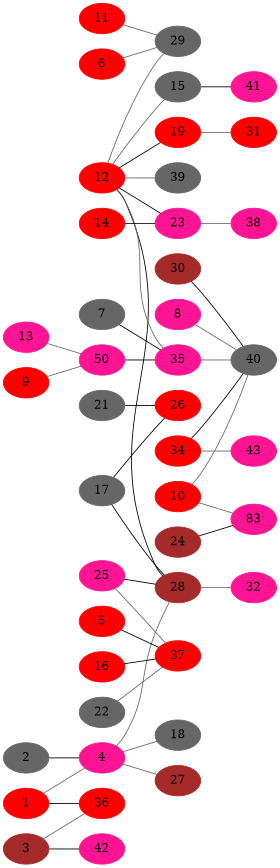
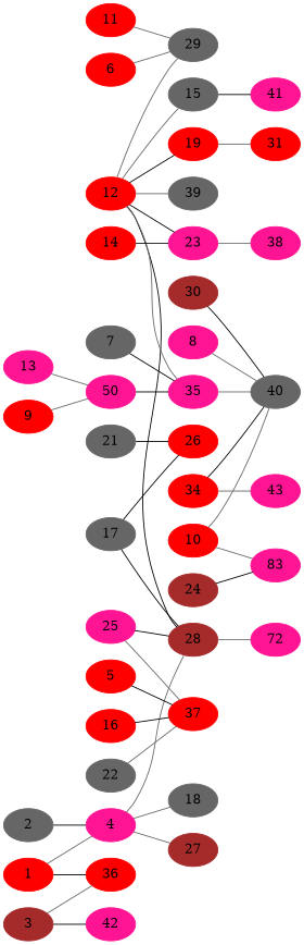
  graph {
    rankdir=LR
    node [color=red style=filled]
    edge [color=gray40 weight=1.0]
    4 [color=deeppink]
    1
    36
    18 [color=gray40]
    27 [color=brown]
    28 [color=brown]
    2 [color=gray40]
    3 [color=brown]
    42 [color=deeppink]
-   32 [color=deeppink]
+   32 [color=deeppink label=72]
    5
    37
    29 [color=gray40]
    6
    7 [color=gray40]
    35 [color=deeppink]
    40 [color=gray40]
    8 [color=deeppink]
    n19 [color=deeppink label=50]
    9
    10
    n22 [color=deeppink label=83]
    11
    12
    15 [color=gray40]
    19
    23 [color=deeppink]
    39 [color=gray40]
    41 [color=deeppink]
    31
    38 [color=deeppink]
    13 [color=deeppink]
    14
    16
    17 [color=gray40]
    26
    21 [color=gray40]
    22 [color=gray40]
    24 [color=brown]
    25 [color=deeppink]
    30 [color=brown]
    34
    43 [color=deeppink]
    4 -- 18
    4 -- 27
    4 -- 28
    1 -- 4
    1 -- 36 [color=black]
    28 -- 32
    2 -- 4 [color=black]
    3 -- 36
    3 -- 42 [color=black]
    5 -- 37 [color=black]
    6 -- 29
    7 -- 35 [color=black]
    35 -- 40
    8 -- 40
    n19 -- 35 [color=black]
    9 -- n19
    10 -- 40
    10 -- n22
    11 -- 29
    12 -- 28 [color=black]
    12 -- 29
    12 -- 35
    12 -- 15
    12 -- 19 [color=black]
    12 -- 23 [color=black]
    12 -- 39
    15 -- 41 [color=black]
    19 -- 31
    23 -- 38
    13 -- n19
    14 -- 23 [color=black]
    16 -- 37 [color=black]
    17 -- 28 [color=black]
    17 -- 26 [color=black]
    21 -- 26 [color=black]
    22 -- 37
    24 -- n22 [color=black]
    25 -- 28 [color=black]
    25 -- 37
    30 -- 40 [color=black]
    34 -- 40 [color=black]
    34 -- 43
  }
